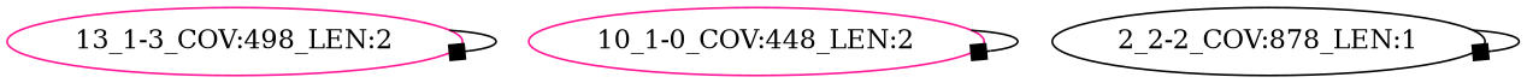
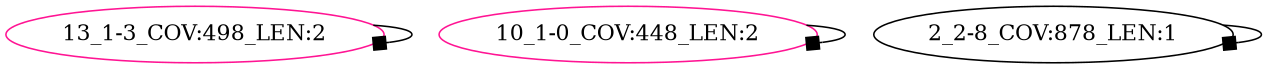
  digraph {
    node [color=deeppink]
    edge [arrowhead=box]
    "13_1-3_COV:498_LEN:2"
    "10_1-0_COV:448_LEN:2"
-   "2_2-2_COV:878_LEN:1" [color=black]
+   "2_2-2_COV:878_LEN:1" [color=black label="2_2-8_COV:878_LEN:1"]
    "13_1-3_COV:498_LEN:2" -> "13_1-3_COV:498_LEN:2"
    "10_1-0_COV:448_LEN:2" -> "10_1-0_COV:448_LEN:2"
    "2_2-2_COV:878_LEN:1" -> "2_2-2_COV:878_LEN:1"
  }
